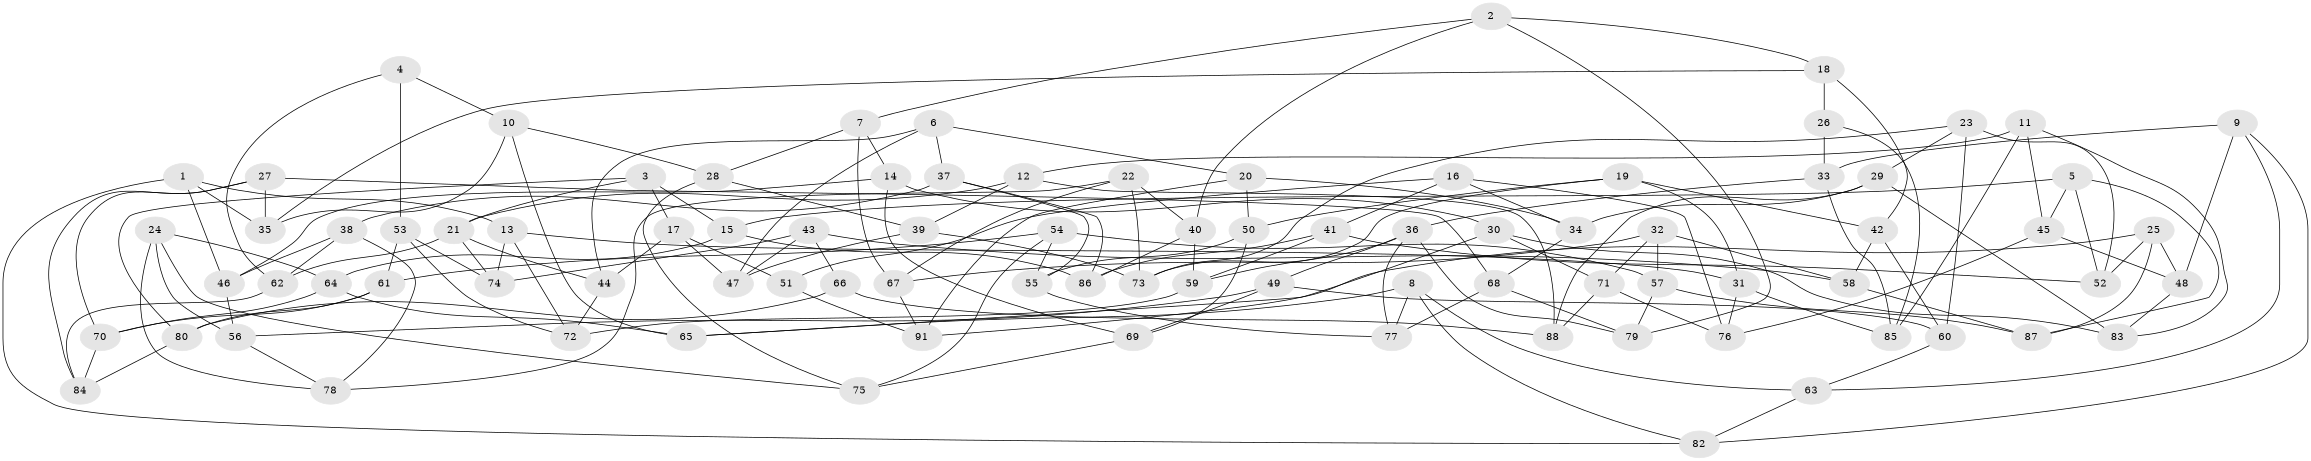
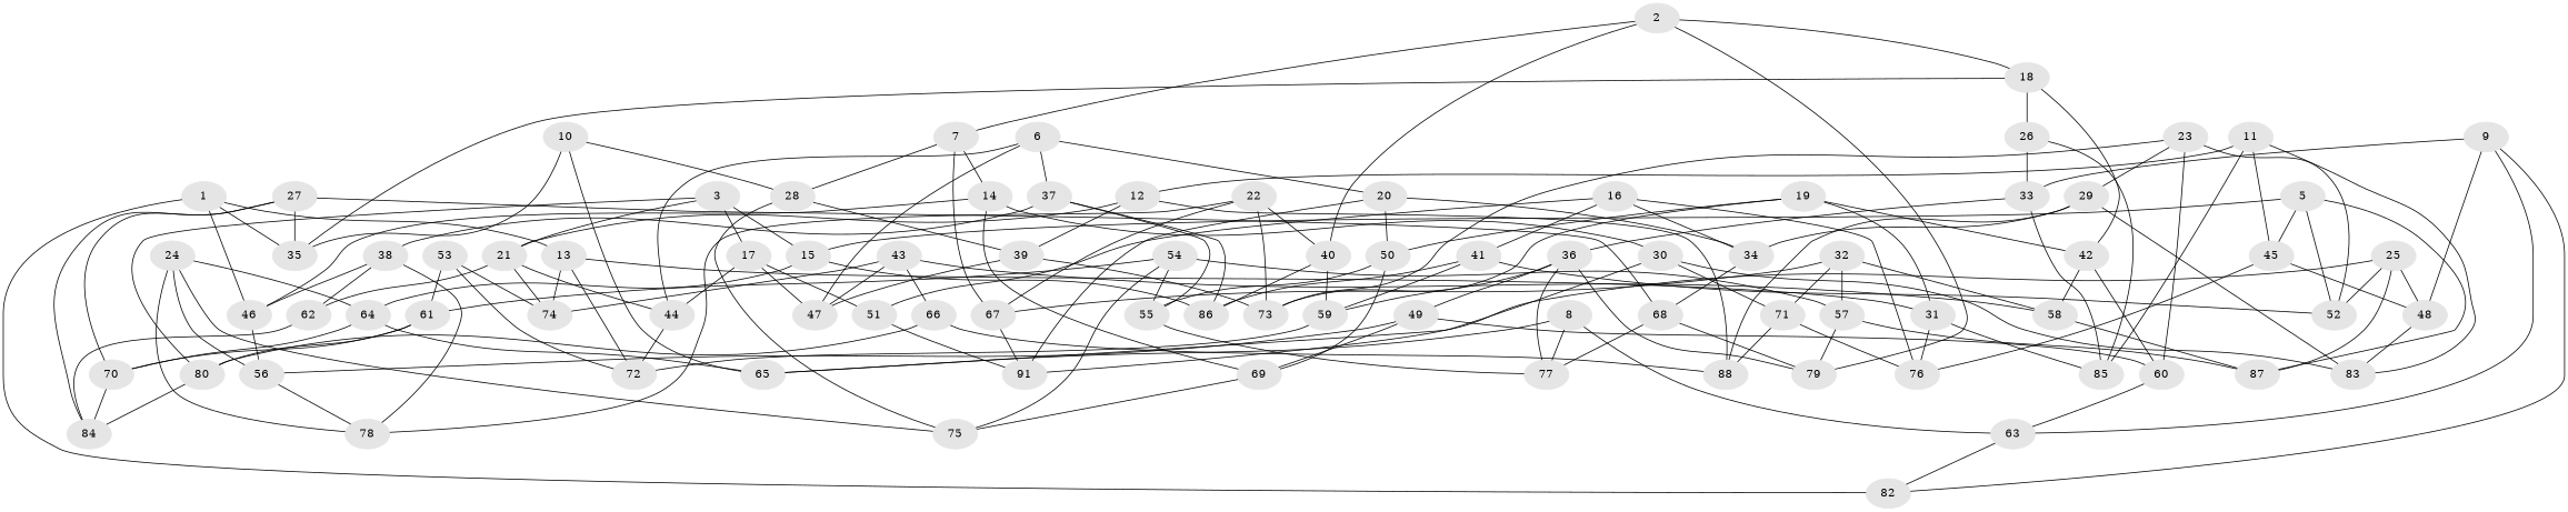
  graph {
    node [color=gray90 style=filled]
    1
    13
    35
    46
    82
    31
    72
    74
    56
    2
    7
    18
    40
    79
    14
    28
    67
    26
    42
    86
    59
    3
    15
    17
    80
    21
-   4
    10
    53
    62
    64
    44
    47
    51
    84
    65
    61
    5
    45
    52
    87
    48
    76
    6
    20
    37
    34
    50
    n49 [label=91]
    38
    55
    30
    69
    39
    75
    8
    63
    77
    9
    33
    85
    36
    83
    11
    12
    88
    73
    71
    70
    16
    41
    68
    60
    58
    19
    22
    78
    23
    29
    24
    25
    27
    32
    57
    49
    43
    66
    54
    1 -- 13
    1 -- 35
    1 -- 46
    1 -- 82
    13 -- 31
    13 -- 72
    13 -- 74
    46 -- 56
    31 -- 76
    31 -- 85
    56 -- 78
    2 -- 7
    2 -- 18
    2 -- 40
    2 -- 79
    7 -- 14
    7 -- 28
    7 -- 67
    18 -- 35
    18 -- 26
    18 -- 42
    40 -- 86
    40 -- 59
    14 -- 46
    14 -- 30
    14 -- 69
    28 -- 39
    28 -- 75
    67 -- n49
    26 -- 33
    26 -- 85
    42 -- 60
    42 -- 58
    59 -- 72
    3 -- 15
    3 -- 17
    3 -- 80
    3 -- 21
    15 -- 86
    15 -- 64
    17 -- 44
    17 -- 47
    17 -- 51
    80 -- 84
    21 -- 74
    21 -- 62
    21 -- 44
-   4 -- 10
-   4 -- 53
-   4 -- 62
    10 -- 35
    10 -- 28
    10 -- 65
    53 -- 72
    53 -- 74
    53 -- 61
    62 -- 84
    64 -- 65
    64 -- 70
    44 -- 72
    51 -- n49
    61 -- 80
    61 -- 70
    5 -- 15
    5 -- 45
    5 -- 52
    5 -- 87
    45 -- 48
    45 -- 76
    48 -- 83
    6 -- 44
    6 -- 47
    6 -- 20
    6 -- 37
    20 -- 34
    20 -- 50
    20 -- n49
    37 -- 86
    37 -- 38
    37 -- 55
    34 -- 68
    50 -- 55
    50 -- 69
    38 -- 46
    38 -- 62
    38 -- 78
    55 -- 77
    30 -- n49
    30 -- 83
    30 -- 71
    69 -- 75
    39 -- 47
    39 -- 73
-   8 -- 82
    8 -- 65
    8 -- 63
    8 -- 77
    63 -- 82
    9 -- 82
    9 -- 48
    9 -- 63
    9 -- 33
    33 -- 85
    33 -- 36
    36 -- 79
    36 -- 59
    36 -- 77
    36 -- 49
    11 -- 45
    11 -- 85
    11 -- 83
    11 -- 12
    12 -- 21
    12 -- 39
    12 -- 88
    71 -- 76
    71 -- 88
    70 -- 84
    16 -- 51
    16 -- 76
    16 -- 34
    16 -- 41
    41 -- 86
    41 -- 59
    41 -- 52
    68 -- 79
    68 -- 77
    60 -- 63
    58 -- 87
    19 -- 31
    19 -- 42
    19 -- 50
    19 -- 73
    22 -- 40
    22 -- 67
    22 -- 73
    22 -- 78
    23 -- 52
    23 -- 73
    23 -- 60
    23 -- 29
    29 -- 34
    29 -- 83
    29 -- 88
    24 -- 56
    24 -- 64
    24 -- 75
    24 -- 78
    25 -- 65
    25 -- 52
    25 -- 87
    25 -- 48
    27 -- 35
    27 -- 84
    27 -- 70
    27 -- 68
    32 -- 67
    32 -- 71
    32 -- 58
    32 -- 57
    57 -- 79
    57 -- 87
    49 -- 56
    49 -- 69
    49 -- 60
    43 -- 74
    43 -- 47
    43 -- 58
    43 -- 66
    66 -- 80
    66 -- 88
    54 -- 61
    54 -- 55
    54 -- 75
    54 -- 57
  }
